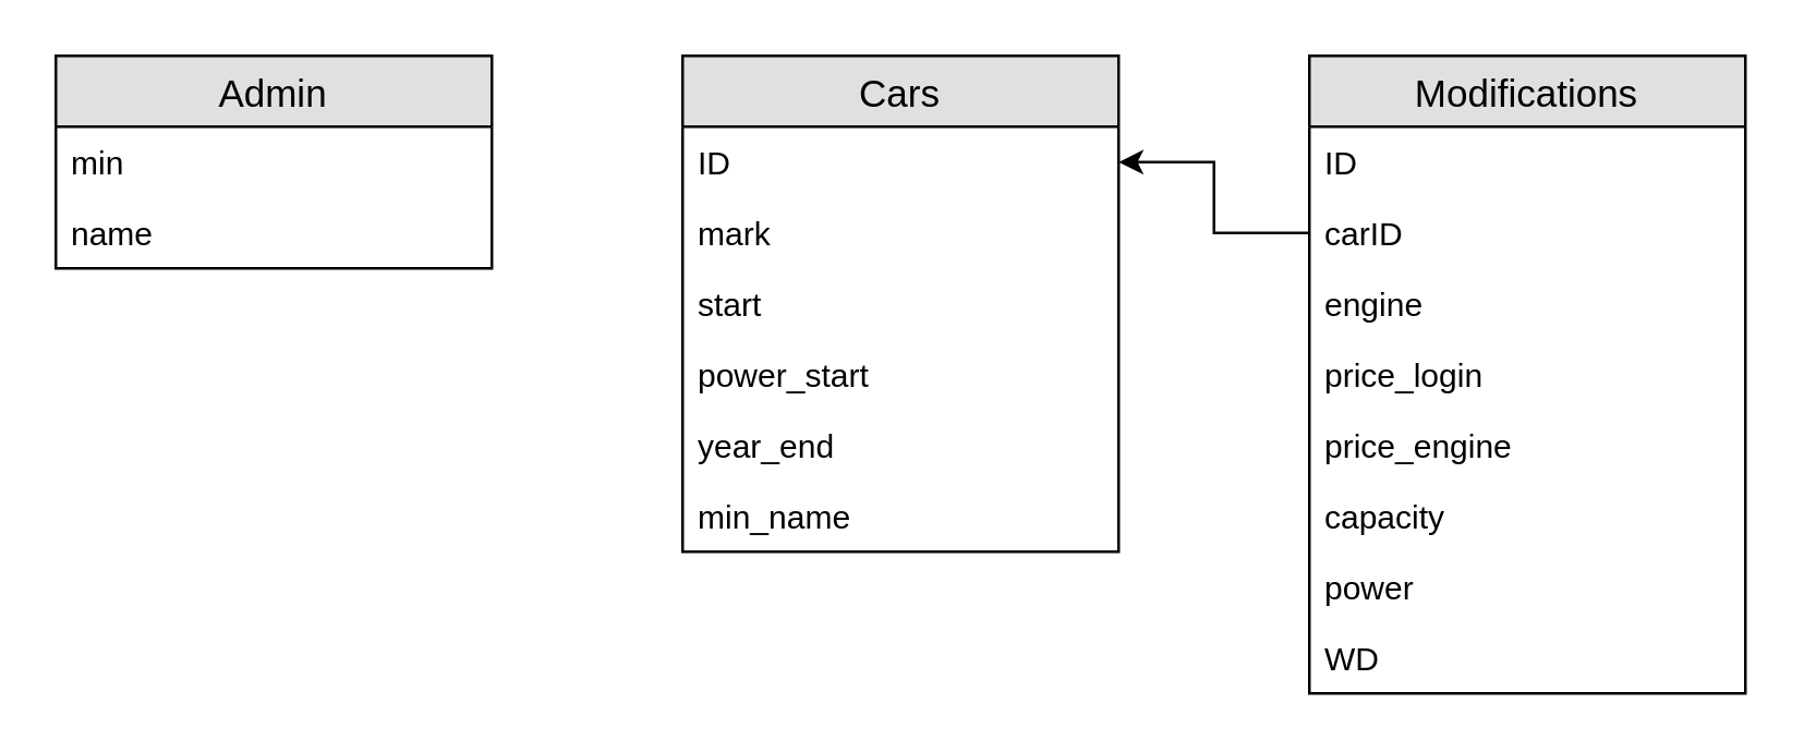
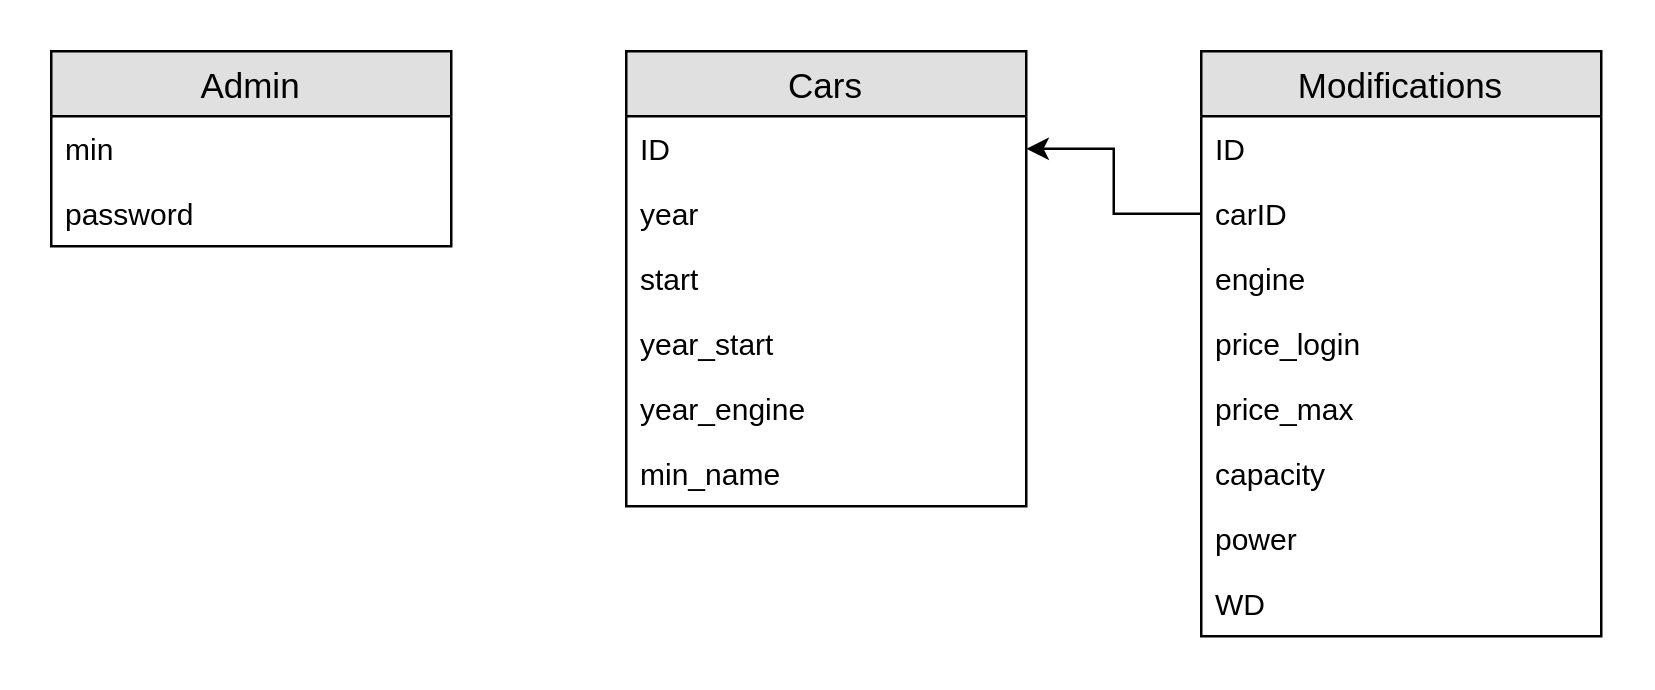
  <mxCell id="0" />
  <mxCell id="1" parent="0" />
  <mxCell id="2" value="Modifications" style="swimlane;fontStyle=0;childLayout=stackLayout;horizontal=1;startSize=26;fillColor=#e0e0e0;horizontalStack=0;resizeParent=1;resizeParentMax=0;resizeLast=0;collapsible=1;marginBottom=0;swimlaneFillColor=#ffffff;align=center;fontSize=14;" vertex="1" parent="1"><mxGeometry x="480" y="20" width="160" height="234" as="geometry" /></mxCell>
  <mxCell id="3" value="ID" style="text;strokeColor=none;fillColor=none;spacingLeft=4;spacingRight=4;overflow=hidden;rotatable=0;points=[[0,0.5],[1,0.5]];portConstraint=eastwest;fontSize=12;" vertex="1" parent="2"><mxGeometry y="26" width="160" height="26" as="geometry" /></mxCell>
  <mxCell id="4" value="carID" style="text;strokeColor=none;fillColor=none;spacingLeft=4;spacingRight=4;overflow=hidden;rotatable=0;points=[[0,0.5],[1,0.5]];portConstraint=eastwest;fontSize=12;" vertex="1" parent="2"><mxGeometry y="52" width="160" height="26" as="geometry" /></mxCell>
  <mxCell id="5" value="engine" style="text;strokeColor=none;fillColor=none;spacingLeft=4;spacingRight=4;overflow=hidden;rotatable=0;points=[[0,0.5],[1,0.5]];portConstraint=eastwest;fontSize=12;" vertex="1" parent="2"><mxGeometry y="78" width="160" height="26" as="geometry" /></mxCell>
  <mxCell id="6" value="price_login" style="text;strokeColor=none;fillColor=none;spacingLeft=4;spacingRight=4;overflow=hidden;rotatable=0;points=[[0,0.5],[1,0.5]];portConstraint=eastwest;fontSize=12;" vertex="1" parent="2"><mxGeometry y="104" width="160" height="26" as="geometry" /></mxCell>
- <mxCell id="7" value="price_engine" style="text;strokeColor=none;fillColor=none;spacingLeft=4;spacingRight=4;overflow=hidden;rotatable=0;points=[[0,0.5],[1,0.5]];portConstraint=eastwest;fontSize=12;" vertex="1" parent="2"><mxGeometry y="130" width="160" height="26" as="geometry" /></mxCell>
+ <mxCell id="7" value="price_max" style="text;strokeColor=none;fillColor=none;spacingLeft=4;spacingRight=4;overflow=hidden;rotatable=0;points=[[0,0.5],[1,0.5]];portConstraint=eastwest;fontSize=12;" vertex="1" parent="2"><mxGeometry y="130" width="160" height="26" as="geometry" /></mxCell>
  <mxCell id="8" value="capacity" style="text;strokeColor=none;fillColor=none;spacingLeft=4;spacingRight=4;overflow=hidden;rotatable=0;points=[[0,0.5],[1,0.5]];portConstraint=eastwest;fontSize=12;" vertex="1" parent="2"><mxGeometry y="156" width="160" height="26" as="geometry" /></mxCell>
  <mxCell id="9" value="power" style="text;strokeColor=none;fillColor=none;spacingLeft=4;spacingRight=4;overflow=hidden;rotatable=0;points=[[0,0.5],[1,0.5]];portConstraint=eastwest;fontSize=12;" vertex="1" parent="2"><mxGeometry y="182" width="160" height="26" as="geometry" /></mxCell>
  <mxCell id="10" value="WD" style="text;strokeColor=none;fillColor=none;spacingLeft=4;spacingRight=4;overflow=hidden;rotatable=0;points=[[0,0.5],[1,0.5]];portConstraint=eastwest;fontSize=12;" vertex="1" parent="2"><mxGeometry y="208" width="160" height="26" as="geometry" /></mxCell>
  <mxCell id="11" value="Cars" style="swimlane;fontStyle=0;childLayout=stackLayout;horizontal=1;startSize=26;fillColor=#e0e0e0;horizontalStack=0;resizeParent=1;resizeParentMax=0;resizeLast=0;collapsible=1;marginBottom=0;swimlaneFillColor=#ffffff;align=center;fontSize=14;" vertex="1" parent="1"><mxGeometry x="250" y="20" width="160" height="182" as="geometry" /></mxCell>
  <mxCell id="12" value="ID" style="text;strokeColor=none;fillColor=none;spacingLeft=4;spacingRight=4;overflow=hidden;rotatable=0;points=[[0,0.5],[1,0.5]];portConstraint=eastwest;fontSize=12;align=left;" vertex="1" parent="11"><mxGeometry y="26" width="160" height="26" as="geometry" /></mxCell>
- <mxCell id="13" value="mark" style="text;strokeColor=none;fillColor=none;spacingLeft=4;spacingRight=4;overflow=hidden;rotatable=0;points=[[0,0.5],[1,0.5]];portConstraint=eastwest;fontSize=12;" vertex="1" parent="11"><mxGeometry y="52" width="160" height="26" as="geometry" /></mxCell>
+ <mxCell id="13" value="year" style="text;strokeColor=none;fillColor=none;spacingLeft=4;spacingRight=4;overflow=hidden;rotatable=0;points=[[0,0.5],[1,0.5]];portConstraint=eastwest;fontSize=12;" vertex="1" parent="11"><mxGeometry y="52" width="160" height="26" as="geometry" /></mxCell>
  <mxCell id="14" value="start" style="text;strokeColor=none;fillColor=none;spacingLeft=4;spacingRight=4;overflow=hidden;rotatable=0;points=[[0,0.5],[1,0.5]];portConstraint=eastwest;fontSize=12;" vertex="1" parent="11"><mxGeometry y="78" width="160" height="26" as="geometry" /></mxCell>
- <mxCell id="15" value="power_start" style="text;strokeColor=none;fillColor=none;spacingLeft=4;spacingRight=4;overflow=hidden;rotatable=0;points=[[0,0.5],[1,0.5]];portConstraint=eastwest;fontSize=12;" vertex="1" parent="11"><mxGeometry y="104" width="160" height="26" as="geometry" /></mxCell>
- <mxCell id="16" value="year_end" style="text;strokeColor=none;fillColor=none;spacingLeft=4;spacingRight=4;overflow=hidden;rotatable=0;points=[[0,0.5],[1,0.5]];portConstraint=eastwest;fontSize=12;" vertex="1" parent="11"><mxGeometry y="130" width="160" height="26" as="geometry" /></mxCell>
+ <mxCell id="15" value="year_start" style="text;strokeColor=none;fillColor=none;spacingLeft=4;spacingRight=4;overflow=hidden;rotatable=0;points=[[0,0.5],[1,0.5]];portConstraint=eastwest;fontSize=12;" vertex="1" parent="11"><mxGeometry y="104" width="160" height="26" as="geometry" /></mxCell>
+ <mxCell id="16" value="year_engine" style="text;strokeColor=none;fillColor=none;spacingLeft=4;spacingRight=4;overflow=hidden;rotatable=0;points=[[0,0.5],[1,0.5]];portConstraint=eastwest;fontSize=12;" vertex="1" parent="11"><mxGeometry y="130" width="160" height="26" as="geometry" /></mxCell>
  <mxCell id="17" value="min_name" style="text;strokeColor=none;fillColor=none;spacingLeft=4;spacingRight=4;overflow=hidden;rotatable=0;points=[[0,0.5],[1,0.5]];portConstraint=eastwest;fontSize=12;" vertex="1" parent="11"><mxGeometry y="156" width="160" height="26" as="geometry" /></mxCell>
  <mxCell id="18" value="Admin" style="swimlane;fontStyle=0;childLayout=stackLayout;horizontal=1;startSize=26;fillColor=#e0e0e0;horizontalStack=0;resizeParent=1;resizeParentMax=0;resizeLast=0;collapsible=1;marginBottom=0;swimlaneFillColor=#ffffff;align=center;fontSize=14;" vertex="1" parent="1"><mxGeometry x="20" y="20" width="160" height="78" as="geometry" /></mxCell>
  <mxCell id="19" value="min" style="text;strokeColor=none;fillColor=none;spacingLeft=4;spacingRight=4;overflow=hidden;rotatable=0;points=[[0,0.5],[1,0.5]];portConstraint=eastwest;fontSize=12;" vertex="1" parent="18"><mxGeometry y="26" width="160" height="26" as="geometry" /></mxCell>
- <mxCell id="20" value="name" style="text;strokeColor=none;fillColor=none;spacingLeft=4;spacingRight=4;overflow=hidden;rotatable=0;points=[[0,0.5],[1,0.5]];portConstraint=eastwest;fontSize=12;" vertex="1" parent="18"><mxGeometry y="52" width="160" height="26" as="geometry" /></mxCell>
+ <mxCell id="20" value="password" style="text;strokeColor=none;fillColor=none;spacingLeft=4;spacingRight=4;overflow=hidden;rotatable=0;points=[[0,0.5],[1,0.5]];portConstraint=eastwest;fontSize=12;" vertex="1" parent="18"><mxGeometry y="52" width="160" height="26" as="geometry" /></mxCell>
  <mxCell id="21" style="edgeStyle=orthogonalEdgeStyle;rounded=0;orthogonalLoop=1;jettySize=auto;html=1;exitX=0;exitY=0.5;exitDx=0;exitDy=0;entryX=1;entryY=0.5;entryDx=0;entryDy=0;" edge="1" parent="1" source="4" target="12"><mxGeometry relative="1" as="geometry" /></mxCell>
